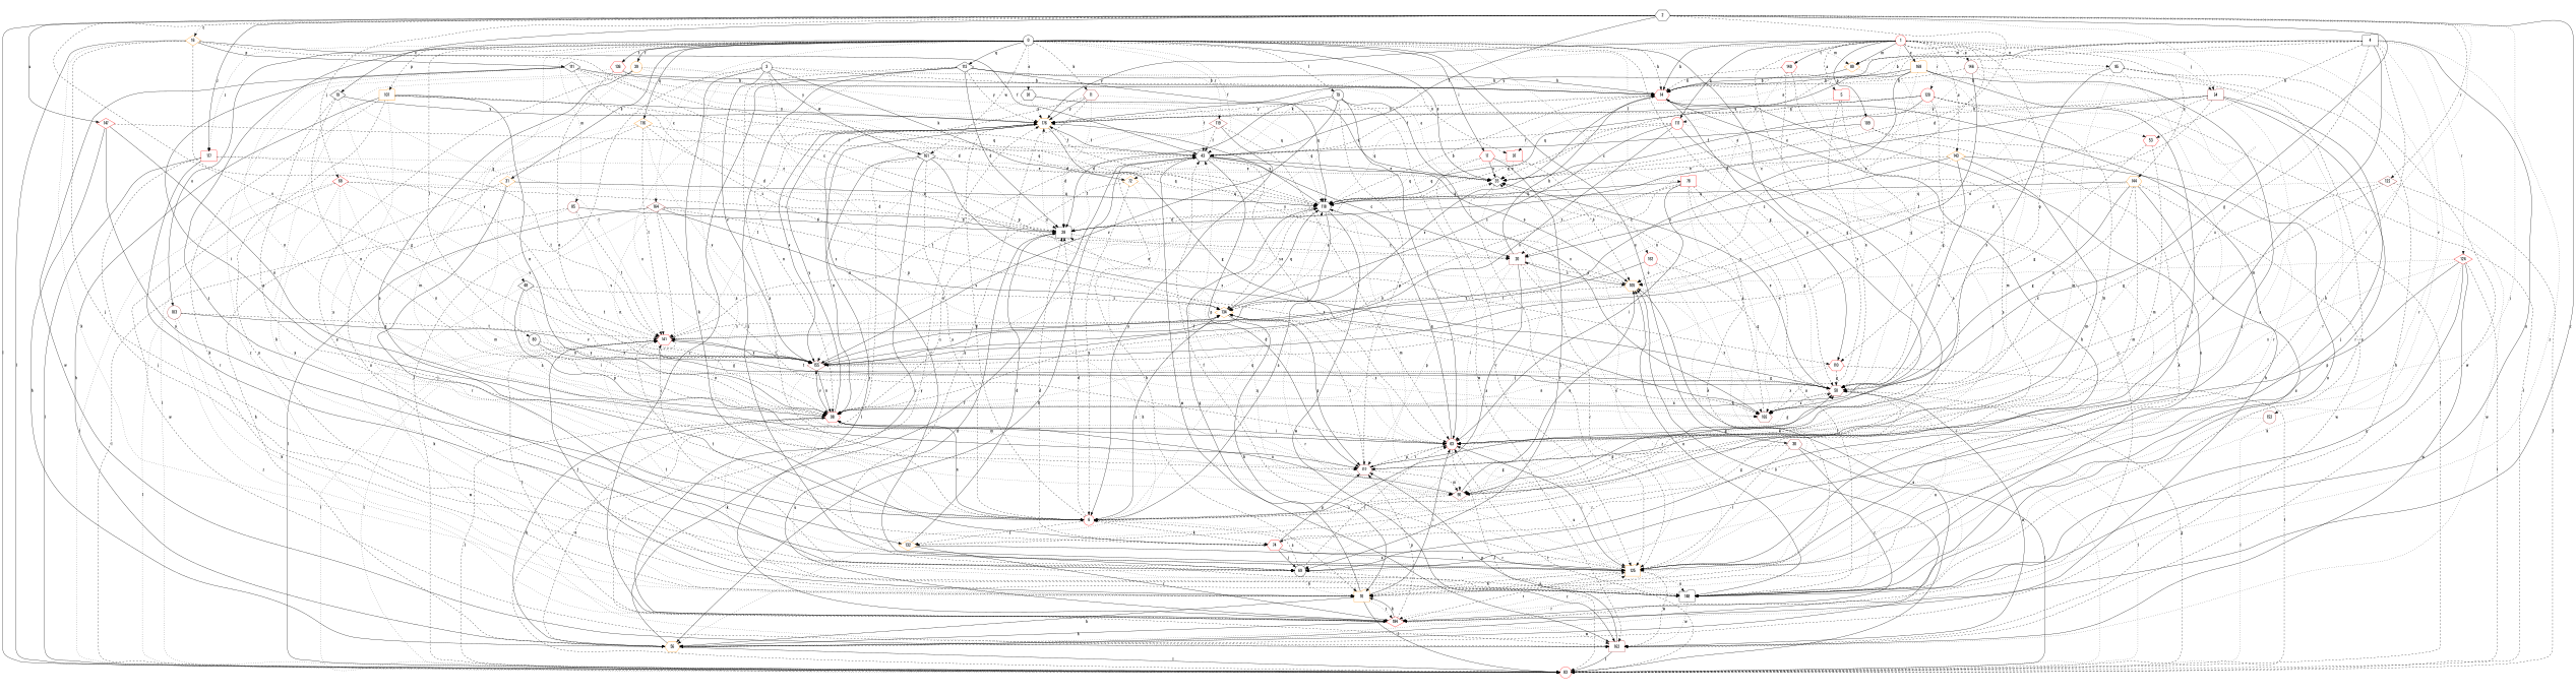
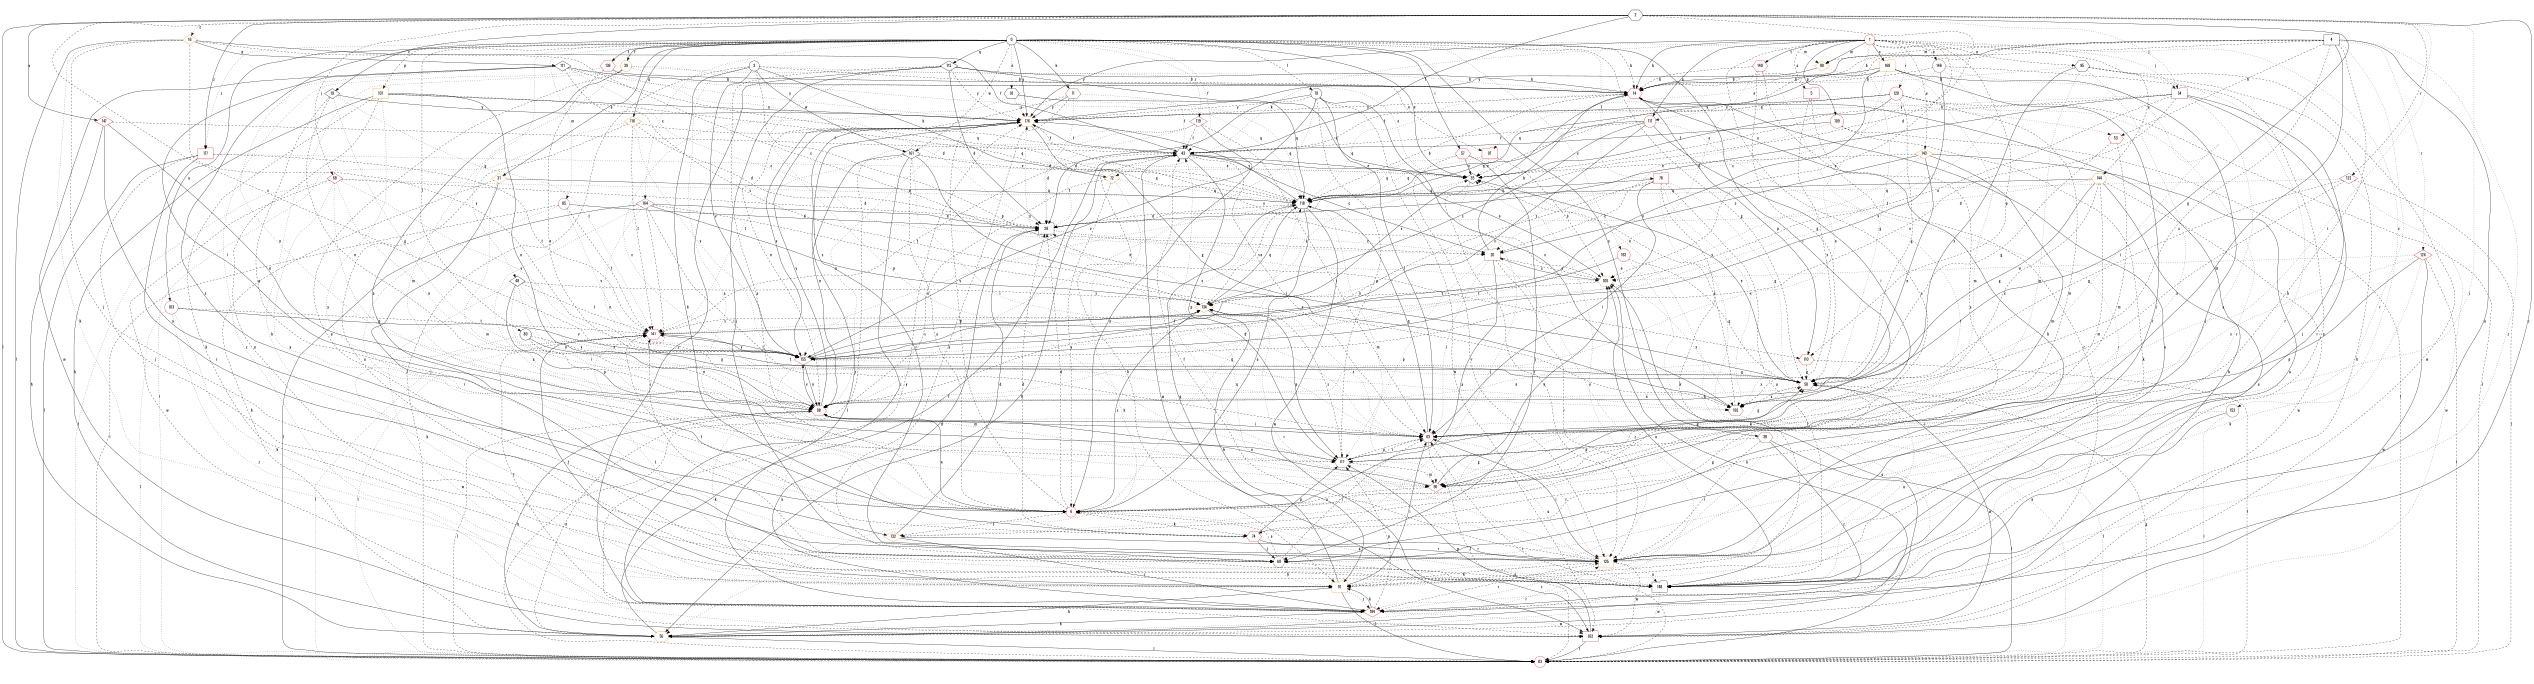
  strict digraph {
    fontname=Oswald
    node [color=red fontname=Oswald shape=hexagon]
    edge [fontname=Oswald style=solid]
    0 [color=black shape=circle]
    14
    30 [color=brown]
    31 [color=darkorange shape=diamond]
    35 [color=black shape=diamond]
    39 [color=darkorange shape=circle]
    43 [color=black]
    48 [color=black shape=diamond]
    50 [color=brown]
-   57 [label=17]
+   57
    63 [shape=circle]
    71 [color=brown]
    78 [shape=folder]
    79 [color=black shape=circle]
    80 [color=black shape=circle]
    85 [color=brown shape=circle]
    89 [color=darkorange shape=diamond]
    91 [color=black]
    103 [color=brown shape=circle]
    107 [color=darkorange shape=folder]
    113 [color=black shape=diamond]
    116 [color=darkorange shape=diamond]
    119 [color=brown shape=diamond]
    132 [color=darkorange shape=diamond]
    136
    161 [color=black shape=diamond]
    163 [shape=circle]
    164 [color=brown shape=diamond]
    176 [color=darkorange]
    177 [shape=folder]
    110
    155 [color=brown shape=diamond]
    148 [color=black shape=folder]
    118 [color=black]
    56 [color=darkorange]
    83 [shape=circle]
    184 [shape=diamond]
    125 [color=darkorange shape=folder]
    112 [color=brown]
-   69 [color=black shape=circle]
+   69 [color=brown shape=circle]
    90 [color=brown shape=diamond]
    6 [shape=circle]
    76 [color=darkorange shape=folder]
    105 [color=darkorange]
    20 [color=brown shape=folder]
    141
    162 [color=brown shape=folder]
    169 [color=brown]
    98
    134 [color=darkorange shape=diamond]
    28 [color=black shape=folder]
    1 [shape=circle]
    5 [shape=folder]
    64 [color=brown shape=folder]
    72 [color=darkorange shape=diamond]
    95 [color=black]
    97 [shape=folder]
    109 [color=brown shape=circle]
    117 [shape=circle]
    120 [shape=circle]
    140
    143 [color=darkorange shape=diamond]
    144 [color=darkorange]
    146 [color=brown shape=circle]
    152 [color=brown shape=circle]
    168 [color=darkorange shape=folder]
    53
    2 [color=black]
    16 [color=darkorange shape=diamond]
    19 [color=black shape=diamond]
    68 [shape=diamond]
    122 [color=brown shape=diamond]
    147 [shape=diamond]
    111 [color=black shape=diamond]
    3 [color=black shape=circle]
    74
    4 [color=black shape=folder]
    124 [shape=diamond]
    0 -> 14 [label=b style=dashed]
    0 -> 30 [label=e]
    0 -> 31 [label=e]
    0 -> 35 [label=e]
    0 -> 39 [label=f]
    0 -> 43 [label=f style=dotted]
    0 -> 48 [label=g style=dotted]
    0 -> 50 [label=g style=dashed]
    0 -> 57 [label=i]
    0 -> 63 [label=i]
-   0 -> 71 [label=k style=dashed]
+   0 -> 71 [label=k]
    0 -> 78 [label=l style=dotted]
    0 -> 79 [label=l style=dashed]
    0 -> 80 [label=l style=dashed]
    0 -> 85 [label=m style=dotted]
    0 -> 89 [label=m style=dotted]
    0 -> 91 [label=n style=dotted]
    0 -> 103 [label=o]
    0 -> 107 [label=p style=dashed]
    0 -> 113 [label=q]
    0 -> 116 [label=q]
    0 -> 119 [label=r style=dotted]
    0 -> 132 [label=s]
    0 -> 136 [label=t]
    0 -> 161 [label=w style=dashed]
    0 -> 163 [label=x style=dotted]
    0 -> 164 [label=x style=dotted]
+   0 -> 176 [label=y]
    0 -> 177 [label=z style=dotted]
    14 -> 176 [label=y style=dashed]
    14 -> 110 [label=p]
    14 -> 155 [label=v]
    14 -> 148 [label=u]
    14 -> 118 [label=q style=dotted]
    14 -> 56 [label=h]
    30 -> 83 [label=l]
    30 -> 184 [label=z]
    30 -> 125 [label=r style=dashed]
    30 -> 112 [label=p style=dashed]
    31 -> 118 [label=q]
    31 -> 56 [label=h style=dashed]
    31 -> 69 [label=j]
    31 -> 90 [label=m style=dotted]
    35 -> 118 [label=q style=dotted]
    35 -> 125 [label=r style=dashed]
    35 -> 69 [label=j style=dotted]
    39 -> 14 [label=b style=dotted]
    39 -> 35 [label=e style=dotted]
    39 -> 148 [label=u style=dashed]
    39 -> 118 [label=q style=dotted]
    39 -> 90 [label=m style=dotted]
    39 -> 6 [label=a]
    39 -> 76 [label=k style=dotted]
    43 -> 35 [label=e]
    43 -> 63 [label=i style=dashed]
    43 -> 56 [label=h]
    43 -> 112 [label=p]
    43 -> 76 [label=k style=dashed]
    43 -> 105 [label=o]
    43 -> 20 [label=c]
    43 -> 141 [label=t style=dashed]
    43 -> 162 [label=w]
    48 -> 63 [label=i style=dotted]
    48 -> 112 [label=p]
    48 -> 76 [label=k style=dotted]
    48 -> 141 [label=t style=dashed]
    48 -> 169 [label=x style=dotted]
    48 -> 98 [label=n style=dotted]
    48 -> 134 [label=s style=dashed]
    50 -> 35 [label=e]
    50 -> 148 [label=u style=dotted]
    50 -> 141 [label=t]
    50 -> 162 [label=w]
    50 -> 169 [label=x style=dashed]
    50 -> 98 [label=n style=dotted]
    57 -> 35 [label=e]
    57 -> 118 [label=q style=dotted]
    57 -> 56 [label=h style=dotted]
    57 -> 125 [label=r style=dashed]
    57 -> 69 [label=j]
    63 -> 50 [label=g style=dotted]
    63 -> 148 [label=u style=dotted]
    63 -> 118 [label=q]
    63 -> 83 [label=l style=dashed]
    63 -> 125 [label=r style=dotted]
    63 -> 112 [label=p style=dashed]
    63 -> 134 [label=s style=dotted]
    63 -> 28 [label=d style=dotted]
    71 -> 43 [label=f style=dotted]
    71 -> 176 [label=y]
    71 -> 148 [label=u style=dashed]
    71 -> 98 [label=n style=dashed]
    71 -> 28 [label=d style=dotted]
    78 -> 50 [label=g style=dotted]
    78 -> 63 [label=i]
    78 -> 148 [label=u style=dashed]
    78 -> 118 [label=q]
    78 -> 83 [label=l style=dotted]
    78 -> 76 [label=k style=dashed]
    78 -> 20 [label=c style=dashed]
    78 -> 169 [label=x style=dotted]
    78 -> 98 [label=n style=dashed]
    79 -> 63 [label=i]
    79 -> 176 [label=y style=dashed]
    79 -> 155 [label=v]
    79 -> 112 [label=p style=dashed]
    79 -> 162 [label=w style=dashed]
    79 -> 169 [label=x]
    79 -> 98 [label=n style=dotted]
    79 -> 28 [label=d]
    80 -> 50 [label=g]
    80 -> 155 [label=v style=dashed]
    80 -> 162 [label=w style=dotted]
    80 -> 98 [label=n style=dashed]
    85 -> 155 [label=v style=dotted]
    85 -> 83 [label=l style=dashed]
    85 -> 125 [label=r style=dotted]
    85 -> 141 [label=t style=dashed]
    85 -> 28 [label=d]
    89 -> 14 [label=b]
    89 -> 50 [label=g style=dotted]
    91 -> 35 [label=e]
    91 -> 176 [label=y style=dotted]
    91 -> 118 [label=q style=dotted]
    91 -> 169 [label=x style=dotted]
    103 -> 155 [label=v]
    103 -> 83 [label=l style=dotted]
    103 -> 184 [label=z style=dotted]
    103 -> 76 [label=k style=dotted]
    103 -> 141 [label=t style=dashed]
    107 -> 176 [label=y]
    107 -> 148 [label=u style=dashed]
    107 -> 118 [label=q style=dashed]
    107 -> 56 [label=h]
    107 -> 6 [label=a style=dotted]
    107 -> 76 [label=k style=dashed]
    107 -> 98 [label=n]
    113 -> 14 [label=b]
    113 -> 176 [label=y style=dashed]
    113 -> 118 [label=q]
    113 -> 184 [label=z]
    113 -> 112 [label=p style=dotted]
    113 -> 69 [label=j]
    113 -> 6 [label=a style=dashed]
    113 -> 28 [label=d]
    116 -> 43 [label=f style=dashed]
    116 -> 155 [label=v style=dotted]
    116 -> 148 [label=u style=dashed]
    116 -> 83 [label=l style=dotted]
    116 -> 141 [label=t style=dashed]
    116 -> 28 [label=d style=dashed]
    119 -> 43 [label=f style=dashed]
    119 -> 63 [label=i style=dashed]
    119 -> 6 [label=a]
    119 -> 141 [label=t style=dotted]
    119 -> 98 [label=n style=dotted]
    119 -> 28 [label=d style=dotted]
    132 -> 50 [label=g style=dotted]
    132 -> 184 [label=z]
    132 -> 125 [label=r]
    132 -> 28 [label=d]
    136 -> 14 [label=b]
    136 -> 184 [label=z style=dotted]
    136 -> 98 [label=n style=dashed]
    136 -> 28 [label=d style=dotted]
    161 -> 35 [label=e style=dotted]
+   161 -> 63 [label=i style=dotted]
    161 -> 118 [label=q style=dashed]
    161 -> 83 [label=l style=dashed]
    161 -> 184 [label=z]
    161 -> 6 [label=a style=dashed]
    161 -> 169 [label=x]
    161 -> 98 [label=n]
    163 -> 50 [label=g style=dashed]
    163 -> 76 [label=k style=dotted]
    163 -> 105 [label=o style=dotted]
    163 -> 141 [label=t]
    164 -> 63 [label=i style=dashed]
    164 -> 83 [label=l]
    164 -> 69 [label=j style=dashed]
    164 -> 6 [label=a style=dotted]
    164 -> 169 [label=x style=dashed]
    164 -> 98 [label=n style=dotted]
    164 -> 134 [label=s]
    164 -> 28 [label=d]
    176 -> 43 [label=f]
    176 -> 50 [label=g]
    176 -> 155 [label=v]
    176 -> 184 [label=z]
    176 -> 125 [label=r]
    177 -> 35 [label=e style=dotted]
    177 -> 83 [label=l]
    177 -> 125 [label=r]
    177 -> 69 [label=j style=dashed]
    177 -> 141 [label=t style=dashed]
    110 -> 50 [label=g style=dashed]
    110 -> 83 [label=l style=dashed]
    110 -> 169 [label=x style=dotted]
    110 -> 98 [label=n style=dotted]
    155 -> 50 [label=g style=dotted]
    155 -> 90 [label=m style=dotted]
    155 -> 141 [label=t]
    155 -> 98 [label=n]
    155 -> 134 [label=s]
    148 -> 6 [label=a style=dotted]
    148 -> 105 [label=o]
    148 -> 141 [label=t style=dotted]
    148 -> 162 [label=w style=dotted]
    118 -> 14 [label=b style=dashed]
    118 -> 176 [label=y]
    118 -> 155 [label=v style=dotted]
    118 -> 90 [label=m style=dotted]
    118 -> 6 [label=a]
    118 -> 162 [label=w]
    118 -> 134 [label=s style=dashed]
    118 -> 28 [label=d style=dashed]
    56 -> 43 [label=f]
    56 -> 83 [label=l]
    56 -> 125 [label=r style=dotted]
    56 -> 105 [label=o]
    56 -> 98 [label=n style=dashed]
    83 -> 50 [label=g style=dashed]
    83 -> 63 [label=i style=dashed]
    83 -> 105 [label=o]
    83 -> 141 [label=t style=dotted]
    184 -> 56 [label=h]
    184 -> 125 [label=r style=dashed]
    184 -> 112 [label=p style=dashed]
    184 -> 76 [label=k]
    184 -> 141 [label=t style=dashed]
    184 -> 162 [label=w style=dotted]
    184 -> 28 [label=d]
    125 -> 14 [label=b]
    125 -> 43 [label=f style=dashed]
    125 -> 63 [label=i]
    125 -> 148 [label=u style=dotted]
    125 -> 118 [label=q style=dotted]
    125 -> 184 [label=z style=dotted]
    125 -> 76 [label=k style=dashed]
    125 -> 162 [label=w style=dashed]
    112 -> 50 [label=g]
    112 -> 63 [label=i style=dashed]
    112 -> 90 [label=m style=dashed]
    112 -> 134 [label=s style=dashed]
    69 -> 63 [label=i style=dashed]
    69 -> 148 [label=u style=dashed]
    69 -> 6 [label=a style=dashed]
    69 -> 76 [label=k style=dotted]
    90 -> 43 [label=f style=dotted]
    90 -> 6 [label=a style=dashed]
    90 -> 105 [label=o]
    90 -> 98 [label=n]
    6 -> 132 [label=s style=dashed]
    6 -> 176 [label=y style=dashed]
    6 -> 118 [label=q style=dotted]
    6 -> 98 [label=n]
    6 -> 134 [label=s]
    6 -> 28 [label=d style=dashed]
    6 -> 74 [label=k style=dashed]
    76 -> 35 [label=e style=dotted]
    76 -> 63 [label=i]
    76 -> 118 [label=q]
    76 -> 56 [label=h]
    76 -> 83 [label=l]
    76 -> 184 [label=z style=dotted]
    76 -> 141 [label=t]
    105 -> 176 [label=y style=dashed]
    105 -> 20 [label=c]
    105 -> 169 [label=x style=dotted]
    105 -> 134 [label=s style=dashed]
    20 -> 14 [label=b]
    20 -> 63 [label=i style=dotted]
    20 -> 184 [label=z style=dotted]
    20 -> 125 [label=r style=dashed]
    20 -> 112 [label=p style=dotted]
    20 -> 6 [label=a]
    20 -> 105 [label=o style=dashed]
    141 -> 155 [label=v]
    141 -> 83 [label=l style=dotted]
    141 -> 134 [label=s style=dashed]
    162 -> 176 [label=y style=dashed]
    162 -> 83 [label=l]
    162 -> 112 [label=p]
    169 -> 35 [label=e style=dashed]
    169 -> 83 [label=l style=dotted]
    98 -> 63 [label=i]
    98 -> 176 [label=y]
    98 -> 155 [label=v]
    98 -> 148 [label=u style=dotted]
    98 -> 56 [label=h]
    98 -> 83 [label=l style=dashed]
    98 -> 76 [label=k style=dotted]
    134 -> 35 [label=e style=dotted]
    134 -> 176 [label=y style=dotted]
    134 -> 118 [label=q]
    134 -> 125 [label=r style=dotted]
    134 -> 112 [label=p]
    134 -> 76 [label=k]
    134 -> 141 [label=t style=dotted]
    28 -> 43 [label=f style=dotted]
    28 -> 105 [label=o style=dotted]
    28 -> 20 [label=c style=dotted]
    1 -> 14 [label=b]
    1 -> 89 [label=m]
    1 -> 132 [label=s style=dashed]
    1 -> 176 [label=y]
    1 -> 110 [label=p style=dashed]
    1 -> 105 [label=o style=dashed]
    1 -> 5 [label=a style=dashed]
    1 -> 64 [label=j style=dotted]
    1 -> 72 [label=k style=dotted]
    1 -> 95 [label=n style=dashed]
    1 -> 97 [label=n style=dotted]
    1 -> 109 [label=p]
    1 -> 117 [label=q]
    1 -> 120 [label=r style=dotted]
    1 -> 140 [label=t]
    1 -> 143 [label=u style=dashed]
    1 -> 144 [label=u style=dashed]
    1 -> 146 [label=u style=dashed]
    1 -> 152 [label=v style=dotted]
    1 -> 168 [label=x]
    5 -> 6 [label=a style=dashed]
    5 -> 169 [label=x style=dashed]
    5 -> 117 [label=q style=dotted]
    5 -> 53 [label=h style=dotted]
    64 -> 35 [label=e style=dashed]
    64 -> 176 [label=y style=dotted]
    64 -> 155 [label=v style=dashed]
    64 -> 125 [label=r]
    64 -> 69 [label=j]
    64 -> 6 [label=a style=dotted]
    64 -> 105 [label=o style=dashed]
    64 -> 28 [label=d]
    72 -> 118 [label=q style=dotted]
    72 -> 56 [label=h style=dotted]
    72 -> 6 [label=a style=dashed]
    72 -> 98 [label=n style=dashed]
    95 -> 14 [label=b style=dotted]
    95 -> 56 [label=h style=dashed]
    95 -> 125 [label=r style=dotted]
    95 -> 90 [label=m style=dotted]
    95 -> 6 [label=a style=dotted]
    95 -> 162 [label=w style=dashed]
    95 -> 169 [label=x]
    97 -> 35 [label=e style=dotted]
    97 -> 118 [label=q style=dotted]
    97 -> 105 [label=o style=dashed]
    109 -> 43 [label=f]
    109 -> 83 [label=l style=dashed]
    109 -> 76 [label=k style=dashed]
    109 -> 134 [label=s style=dotted]
    117 -> 43 [label=f style=dashed]
    117 -> 63 [label=i]
    117 -> 155 [label=v]
-   117 -> 118 [label=q style=dashed]
+   117 -> 118 [label=q]
    117 -> 125 [label=r style=dotted]
    117 -> 134 [label=s]
    120 -> 35 [label=e]
    120 -> 43 [label=f style=dashed]
    120 -> 50 [label=g style=dashed]
    120 -> 176 [label=y]
    120 -> 83 [label=l style=dashed]
    120 -> 125 [label=r style=dotted]
    120 -> 90 [label=m style=dashed]
    140 -> 14 [label=b style=dashed]
    140 -> 50 [label=g style=dashed]
    140 -> 184 [label=z style=dashed]
    140 -> 125 [label=r style=dotted]
    140 -> 98 [label=n style=dotted]
    143 -> 35 [label=e style=dashed]
    143 -> 155 [label=v style=dotted]
    143 -> 148 [label=u]
    143 -> 90 [label=m]
    143 -> 20 [label=c]
    143 -> 98 [label=n]
    144 -> 50 [label=g]
    144 -> 148 [label=u]
    144 -> 118 [label=q]
    144 -> 90 [label=m style=dashed]
    144 -> 162 [label=w style=dashed]
    144 -> 169 [label=x style=dashed]
    144 -> 28 [label=d style=dotted]
    146 -> 14 [label=b style=dashed]
    146 -> 63 [label=i style=dotted]
    146 -> 155 [label=v]
    146 -> 148 [label=u style=dashed]
    146 -> 20 [label=c style=dotted]
    146 -> 141 [label=t style=dotted]
    152 -> 63 [label=i style=dotted]
-   124 -> 148 [label=u]
+   152 -> 148 [label=u]
    152 -> 83 [label=l style=dotted]
    168 -> 14 [label=b]
    168 -> 155 [label=v]
    168 -> 118 [label=q]
    168 -> 125 [label=r]
    168 -> 69 [label=j]
    168 -> 90 [label=m style=dotted]
    168 -> 98 [label=n style=dotted]
    53 -> 50 [label=g style=dashed]
    53 -> 90 [label=m style=dashed]
    2 -> 43 [label=f]
    2 -> 50 [label=g]
    2 -> 63 [label=i style=dotted]
    2 -> 177 [label=z]
    2 -> 155 [label=v style=dashed]
    2 -> 83 [label=l]
    2 -> 184 [label=z]
    2 -> 69 [label=j style=dotted]
    2 -> 28 [label=d style=dashed]
    2 -> 64 [label=j style=dotted]
    2 -> 16 [label=c style=dotted]
    2 -> 19 [label=c]
    2 -> 68 [label=j style=dashed]
    2 -> 122 [label=r style=dashed]
    2 -> 147 [label=u]
    16 -> 43 [label=f]
    16 -> 155 [label=v style=dashed]
    16 -> 83 [label=l]
    16 -> 69 [label=j style=dashed]
    16 -> 76 [label=k style=dotted]
    16 -> 20 [label=c style=dashed]
    16 -> 111 [label=p]
    19 -> 50 [label=g style=dotted]
    19 -> 176 [label=y]
    19 -> 112 [label=p style=dashed]
    19 -> 141 [label=t style=dotted]
    19 -> 98 [label=n style=dashed]
    68 -> 155 [label=v style=dotted]
    68 -> 118 [label=q style=dotted]
    68 -> 83 [label=l style=dotted]
    68 -> 112 [label=p style=dotted]
    68 -> 6 [label=a style=dotted]
    68 -> 162 [label=w style=dashed]
    68 -> 98 [label=n style=dotted]
    68 -> 28 [label=d style=dashed]
    122 -> 50 [label=g style=dashed]
    122 -> 63 [label=i style=dashed]
    122 -> 118 [label=q style=dotted]
    122 -> 83 [label=l style=dashed]
    122 -> 162 [label=w style=dotted]
    147 -> 43 [label=f style=dashed]
    147 -> 56 [label=h]
    147 -> 6 [label=a]
    147 -> 98 [label=n]
    111 -> 14 [label=b]
    111 -> 63 [label=i]
    111 -> 176 [label=y style=dotted]
    111 -> 118 [label=q style=dashed]
    111 -> 20 [label=c style=dotted]
    111 -> 162 [label=w]
    111 -> 98 [label=n style=dotted]
    111 -> 134 [label=s style=dashed]
    3 -> 14 [label=b style=dotted]
    3 -> 161 [label=w]
    3 -> 110 [label=p style=dashed]
    3 -> 155 [label=v]
    3 -> 83 [label=l style=dashed]
    3 -> 6 [label=a style=dotted]
    3 -> 72 [label=k]
    3 -> 97 [label=n style=dashed]
    3 -> 74 [label=k]
    74 -> 50 [label=g style=dashed]
    74 -> 125 [label=r]
    74 -> 112 [label=p]
    74 -> 69 [label=j]
    74 -> 141 [label=t style=dashed]
    74 -> 28 [label=d style=dashed]
    4 -> 14 [label=b style=dashed]
    4 -> 35 [label=e style=dashed]
    4 -> 89 [label=m style=dashed]
    4 -> 176 [label=y]
    4 -> 148 [label=u]
    4 -> 184 [label=z style=dotted]
    4 -> 125 [label=r style=dotted]
    4 -> 90 [label=m]
    4 -> 169 [label=x style=dashed]
    4 -> 53 [label=h style=dashed]
    4 -> 74 [label=k style=dashed]
    4 -> 124 [label=r style=dotted]
    124 -> 83 [label=l style=dashed]
    124 -> 112 [label=p]
    124 -> 76 [label=k style=dotted]
    124 -> 105 [label=o style=dotted]
    124 -> 162 [label=w]
    124 -> 169 [label=x style=dotted]
  }
